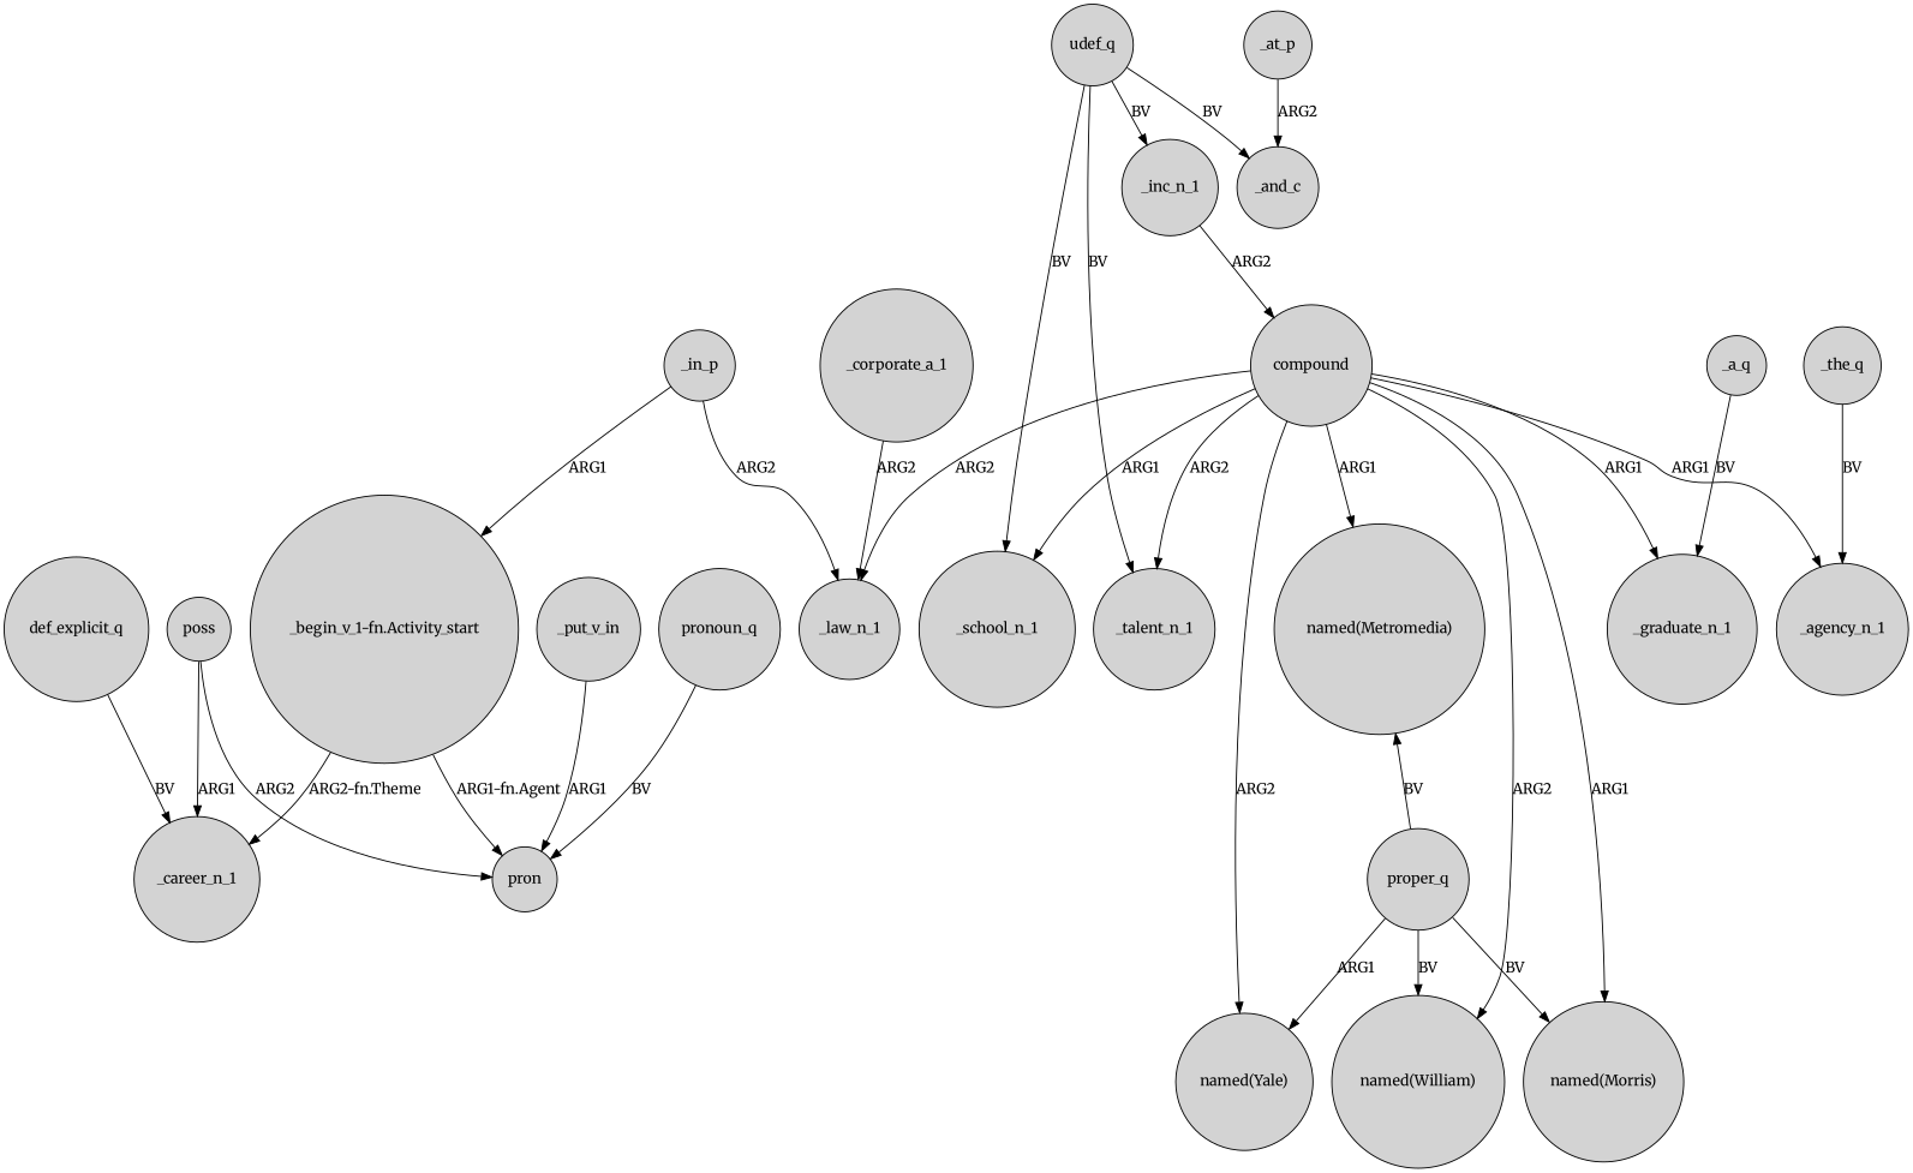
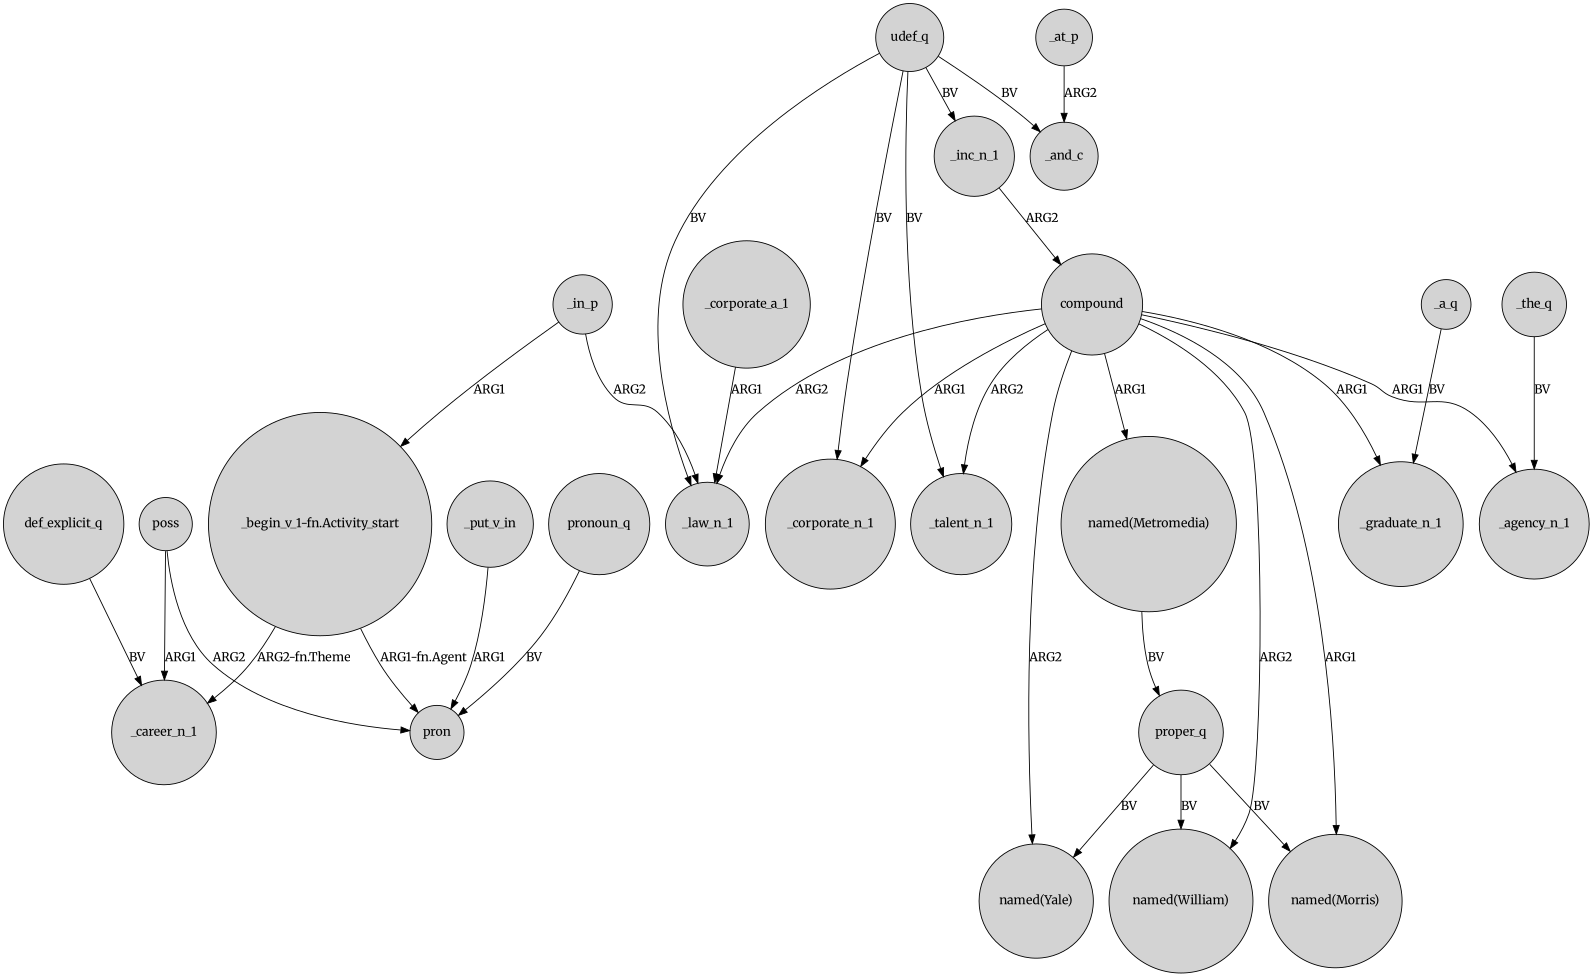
  digraph {
    fontname=Merriweather
    node [fontname=Merriweather shape=circle style=filled]
    edge [fontname=Merriweather]
    poss
    _career_n_1
    pron
    proper_q
    "named(Yale)"
    "named(Metromedia)"
    "named(Morris)"
    "named(William)"
    _the_q
    _agency_n_1
    compound
-   _school_n_1
+   _school_n_1 [label=_corporate_n_1]
    _talent_n_1
    _law_n_1
    _graduate_n_1
    _inc_n_1
    udef_q
    _and_c
    _put_v_in
    "_begin_v_1-fn.Activity_start"
    _corporate_a_1
    pronoun_q
    _at_p
    _a_q
    def_explicit_q
    _in_p
    poss -> _career_n_1 [label=ARG1]
    poss -> pron [label=ARG2]
-   proper_q -> "named(Yale)" [label=ARG1]
-   proper_q -> "named(Metromedia)" [label=BV]
+   proper_q -> "named(Yale)" [label=BV]
+   "named(Metromedia)" -> proper_q [label=BV]
    proper_q -> "named(Morris)" [label=BV]
    proper_q -> "named(William)" [label=BV]
    _the_q -> _agency_n_1 [label=BV]
    compound -> "named(Yale)" [label=ARG2]
    compound -> "named(Metromedia)" [label=ARG1]
    compound -> "named(Morris)" [label=ARG1]
    compound -> "named(William)" [label=ARG2]
    compound -> _agency_n_1 [label=ARG1]
    compound -> _school_n_1 [label=ARG1]
    compound -> _talent_n_1 [label=ARG2]
    compound -> _law_n_1 [label=ARG2]
    compound -> _graduate_n_1 [label=ARG1]
    _inc_n_1 -> compound [label=ARG2]
    udef_q -> _school_n_1 [label=BV]
    udef_q -> _talent_n_1 [label=BV]
+   udef_q -> _law_n_1 [label=BV]
    udef_q -> _inc_n_1 [label=BV]
    udef_q -> _and_c [label=BV]
    _put_v_in -> pron [label=ARG1]
    "_begin_v_1-fn.Activity_start" -> _career_n_1 [label="ARG2-fn.Theme"]
    "_begin_v_1-fn.Activity_start" -> pron [label="ARG1-fn.Agent"]
-   _corporate_a_1 -> _law_n_1 [label=ARG2]
+   _corporate_a_1 -> _law_n_1 [label=ARG1]
    pronoun_q -> pron [label=BV]
    _at_p -> _and_c [label=ARG2]
    _a_q -> _graduate_n_1 [label=BV]
    def_explicit_q -> _career_n_1 [label=BV]
    _in_p -> _law_n_1 [label=ARG2]
    _in_p -> "_begin_v_1-fn.Activity_start" [label=ARG1]
  }
